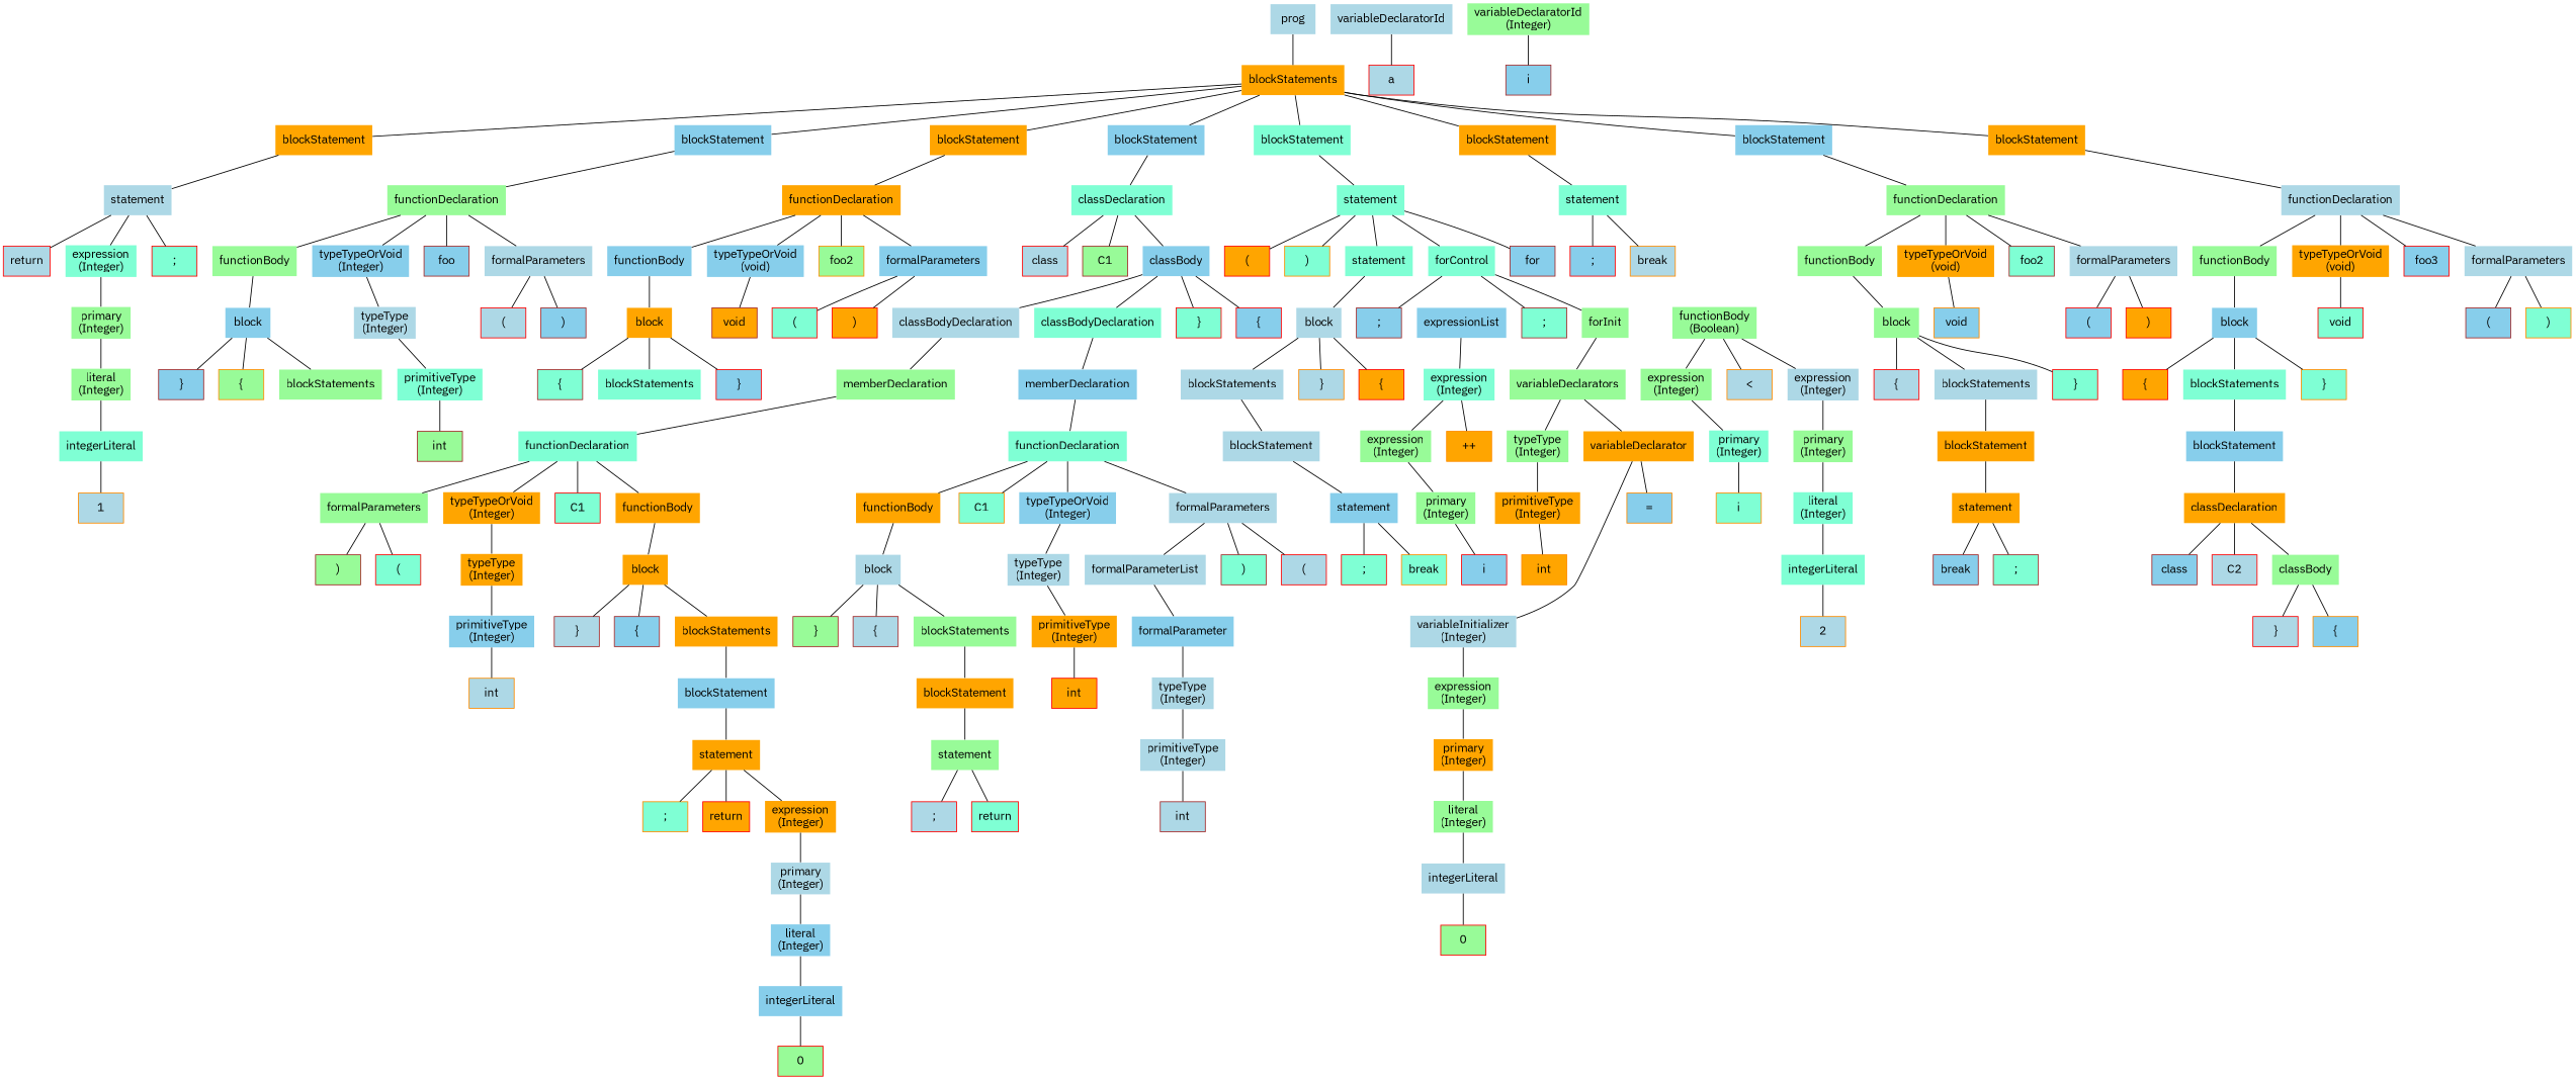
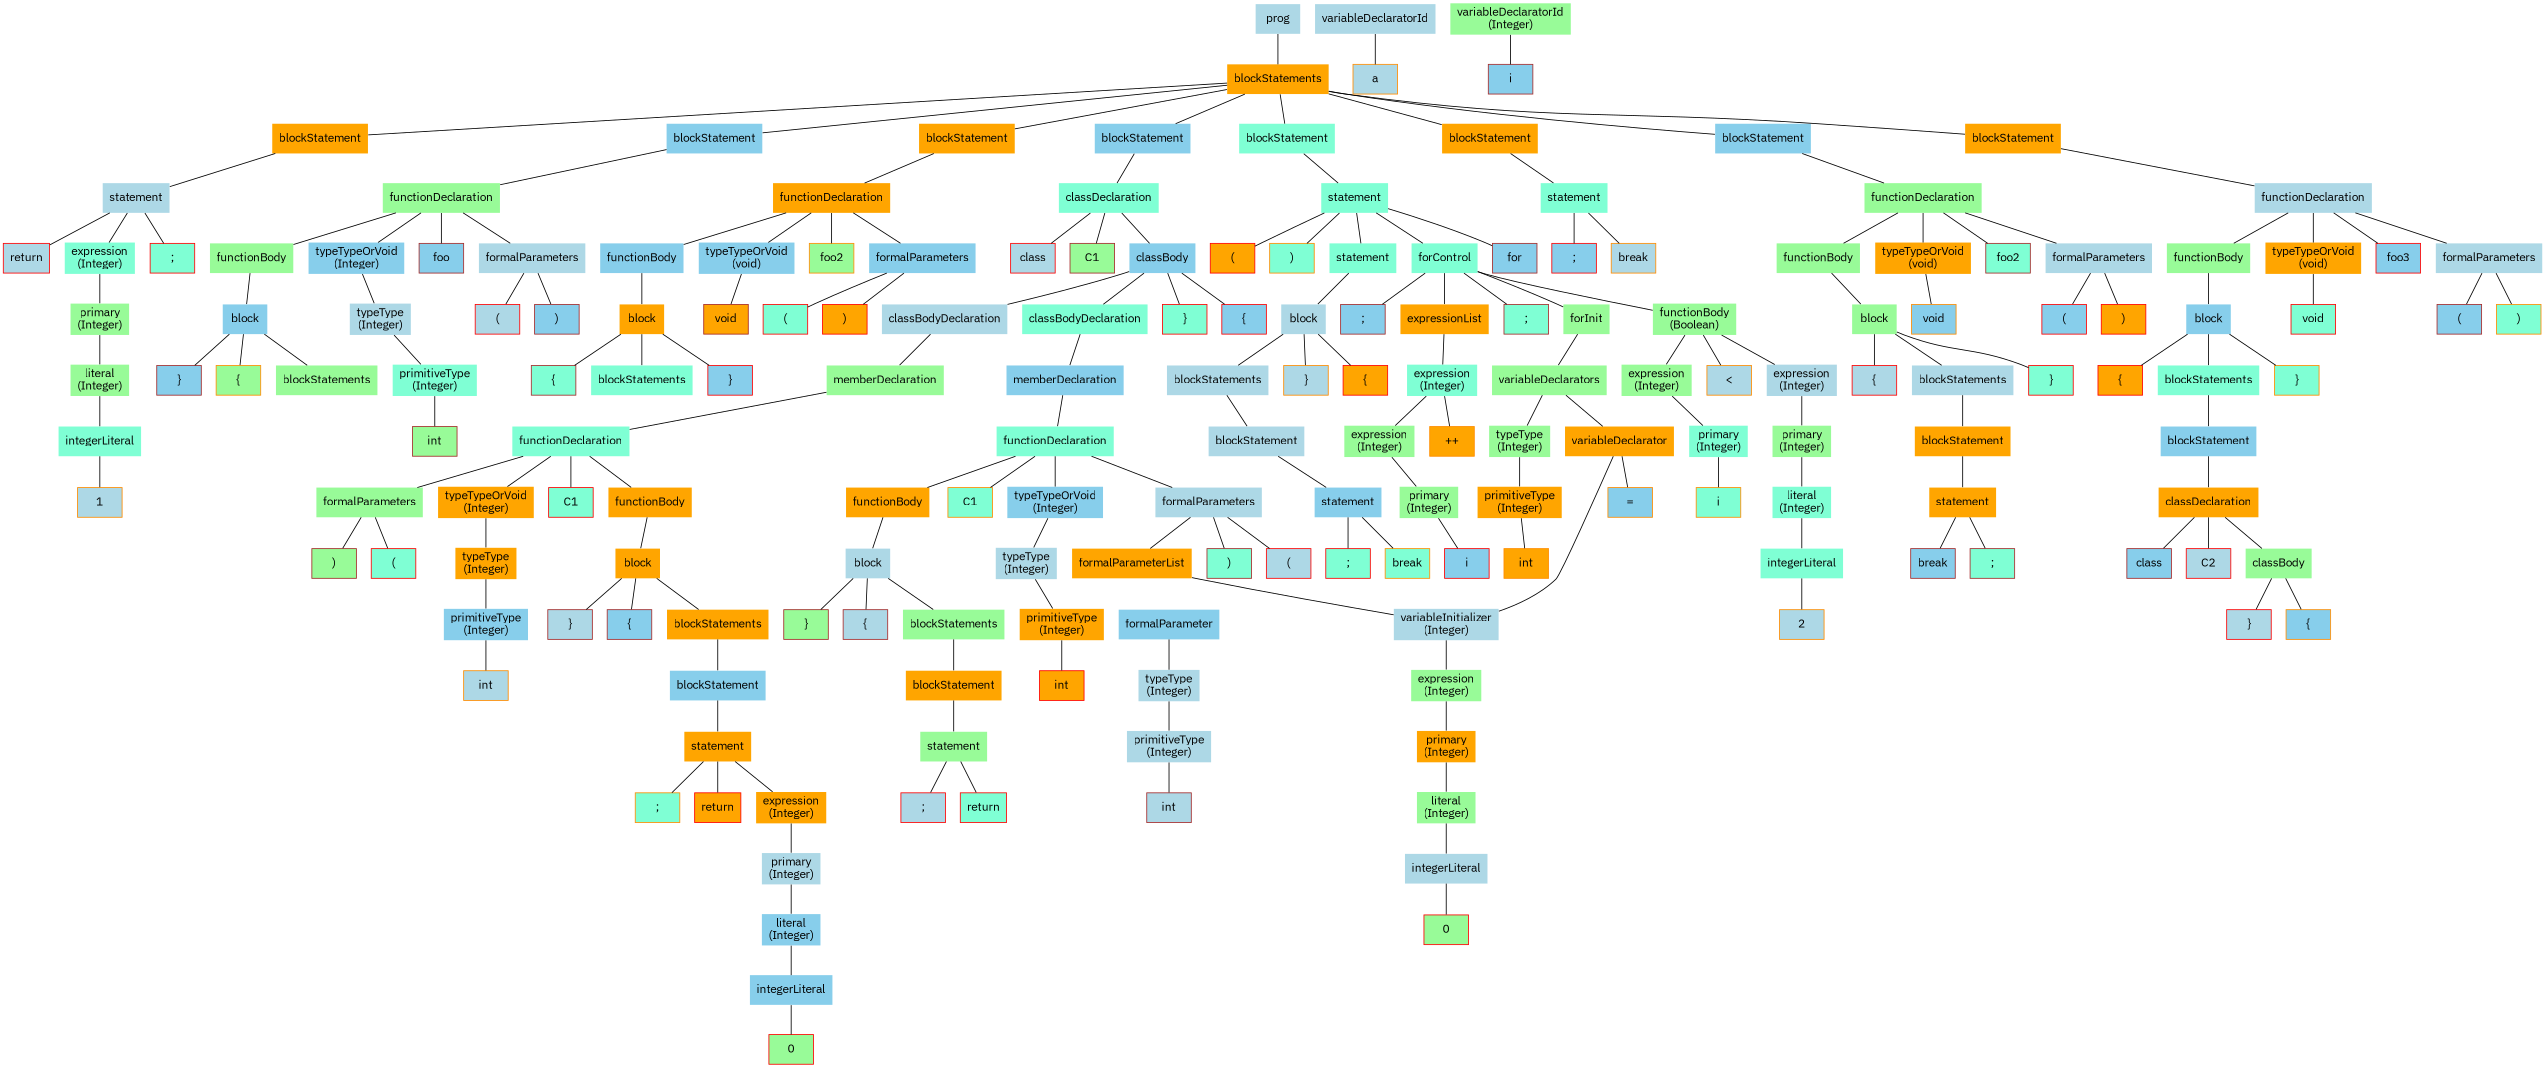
  graph {
    fontname="IBM Plex Sans"
    node [color=red fillcolor=lightblue fontname="IBM Plex Sans" shape=plaintext style=filled]
    edge [fontname="IBM Plex Sans"]
    n1 [color=darkorange label=prog]
    n2 [fillcolor=orange label=blockStatements]
    n3 [fillcolor=orange label=blockStatement]
    n4 [fillcolor=skyblue label=blockStatement]
    n5 [color=brown fillcolor=orange label=blockStatement]
    n6 [color=darkorange fillcolor=skyblue label=blockStatement]
    n7 [fillcolor=orange label=blockStatement]
    n8 [color=brown fillcolor=skyblue label=blockStatement]
    n9 [color=darkorange fillcolor=aquamarine label=blockStatement]
    n10 [color=darkorange fillcolor=orange label=blockStatement]
    n11 [color=darkorange label=statement]
    n12 [color=darkorange fillcolor=palegreen label=functionDeclaration]
    n13 [color=brown fillcolor=orange label=functionDeclaration]
    n14 [fillcolor=aquamarine label=classDeclaration]
    n15 [color=darkorange fillcolor=aquamarine label=statement]
    n16 [fillcolor=palegreen label=functionDeclaration]
    n17 [color=darkorange fillcolor=aquamarine label=statement]
    n18 [color=brown label=functionDeclaration]
    n19 [label=return shape=rectangle]
    n20 [fillcolor=aquamarine label="expression\n(Integer)"]
    n21 [fillcolor=aquamarine label=";" shape=rectangle]
    n22 [color=darkorange fillcolor=palegreen label="primary\n(Integer)"]
    n23 [fillcolor=palegreen label="literal\n(Integer)"]
    n24 [fillcolor=aquamarine label=integerLiteral]
    n25 [color=darkorange label=1 shape=rectangle]
    n26 [color=brown fillcolor=skyblue label="typeTypeOrVoid\n(Integer)"]
    n27 [color=brown fillcolor=skyblue label=foo shape=rectangle]
    n28 [color=brown label=formalParameters]
    n29 [fillcolor=palegreen label=functionBody]
    n30 [color=brown label="typeType\n(Integer)"]
    n31 [label="(" shape=rectangle]
    n32 [color=brown fillcolor=skyblue label=")" shape=rectangle]
    n33 [fillcolor=skyblue label=block]
    n34 [color=brown fillcolor=aquamarine label="primitiveType\n(Integer)"]
    n35 [color=brown fillcolor=palegreen label=int shape=rectangle]
    n36 [color=darkorange fillcolor=palegreen label="{" shape=rectangle]
    n37 [fillcolor=palegreen label=blockStatements]
    n38 [color=brown fillcolor=skyblue label="}" shape=rectangle]
    n39 [color=darkorange fillcolor=skyblue label="typeTypeOrVoid\n(void)"]
    n40 [color=darkorange fillcolor=palegreen label=foo2 shape=rectangle]
    n41 [fillcolor=skyblue label=formalParameters]
    n42 [fillcolor=skyblue label=functionBody]
    n43 [color=brown fillcolor=orange label=void shape=rectangle]
    n44 [fillcolor=aquamarine label="(" shape=rectangle]
    n45 [fillcolor=orange label=")" shape=rectangle]
    n46 [fillcolor=orange label=block]
    n47 [color=brown fillcolor=aquamarine label="{" shape=rectangle]
    n48 [color=brown fillcolor=aquamarine label=blockStatements]
    n49 [fillcolor=skyblue label="}" shape=rectangle]
    n50 [label=class shape=rectangle]
    n51 [color=brown fillcolor=palegreen label=C1 shape=rectangle]
    n52 [fillcolor=skyblue label=classBody]
    n53 [fillcolor=skyblue label="{" shape=rectangle]
    n54 [color=darkorange label=classBodyDeclaration]
    n55 [fillcolor=aquamarine label=classBodyDeclaration]
    n56 [fillcolor=aquamarine label="}" shape=rectangle]
    n57 [fillcolor=palegreen label=memberDeclaration]
    n58 [fillcolor=skyblue label=memberDeclaration]
    n59 [fillcolor=aquamarine label=functionDeclaration]
    n60 [fillcolor=orange label="typeTypeOrVoid\n(Integer)"]
    n61 [fillcolor=aquamarine label=C1 shape=rectangle]
    n62 [color=brown fillcolor=palegreen label=formalParameters]
    n63 [color=brown fillcolor=orange label=functionBody]
    n64 [color=darkorange fillcolor=orange label="typeType\n(Integer)"]
    n65 [fillcolor=aquamarine label="(" shape=rectangle]
    n66 [color=brown fillcolor=palegreen label=")" shape=rectangle]
    n67 [color=darkorange fillcolor=orange label=block]
    n68 [color=brown fillcolor=skyblue label="primitiveType\n(Integer)"]
    n69 [color=darkorange label=int shape=rectangle]
    n70 [color=brown fillcolor=skyblue label="{" shape=rectangle]
    n71 [color=brown fillcolor=orange label=blockStatements]
    n72 [color=brown label="}" shape=rectangle]
    n73 [color=darkorange fillcolor=skyblue label=blockStatement]
    n74 [color=brown fillcolor=orange label=statement]
    n75 [fillcolor=orange label=return shape=rectangle]
    n76 [color=darkorange fillcolor=orange label="expression\n(Integer)"]
    n77 [color=darkorange fillcolor=aquamarine label=";" shape=rectangle]
    n78 [color=brown label="primary\n(Integer)"]
    n79 [fillcolor=skyblue label="literal\n(Integer)"]
    n80 [color=darkorange fillcolor=skyblue label=integerLiteral]
    n81 [fillcolor=palegreen label=0 shape=rectangle]
    n82 [fillcolor=aquamarine label=functionDeclaration]
    n83 [color=darkorange fillcolor=skyblue label="typeTypeOrVoid\n(Integer)"]
    n84 [color=darkorange fillcolor=aquamarine label=C1 shape=rectangle]
    n85 [color=brown label=formalParameters]
    n86 [color=darkorange fillcolor=orange label=functionBody]
    n87 [label="typeType\n(Integer)"]
    n88 [label="(" shape=rectangle]
-   n89 [color=brown label=formalParameterList]
+   n89 [color=brown fillcolor=orange label=formalParameterList]
    n90 [color=brown fillcolor=aquamarine label=")" shape=rectangle]
    n91 [color=darkorange label=block]
    n92 [color=darkorange fillcolor=orange label="primitiveType\n(Integer)"]
    n93 [fillcolor=orange label=int shape=rectangle]
    n94 [fillcolor=skyblue label=formalParameter]
    n95 [color=brown label="typeType\n(Integer)"]
    n96 [color=darkorange label="primitiveType\n(Integer)"]
    n97 [color=brown label=variableDeclaratorId]
-   n98 [label=a shape=rectangle]
+   n98 [color=darkorange label=a shape=rectangle]
    n99 [color=brown label=int shape=rectangle]
    n100 [color=brown label="{" shape=rectangle]
    n101 [fillcolor=palegreen label=blockStatements]
    n102 [color=brown fillcolor=palegreen label="}" shape=rectangle]
    n103 [color=darkorange fillcolor=orange label=blockStatement]
    n104 [fillcolor=palegreen label=statement]
    n105 [fillcolor=aquamarine label=return shape=rectangle]
    n106 [label=";" shape=rectangle]
    n107 [color=darkorange label=break shape=rectangle]
    n108 [fillcolor=skyblue label=";" shape=rectangle]
    n109 [fillcolor=orange label="typeTypeOrVoid\n(void)"]
    n110 [color=brown fillcolor=aquamarine label=foo2 shape=rectangle]
    n111 [label=formalParameters]
    n112 [color=darkorange fillcolor=palegreen label=functionBody]
    n113 [color=darkorange fillcolor=skyblue label=void shape=rectangle]
    n114 [fillcolor=skyblue label="(" shape=rectangle]
    n115 [fillcolor=orange label=")" shape=rectangle]
    n116 [fillcolor=palegreen label=block]
    n117 [label="{" shape=rectangle]
    n118 [label=blockStatements]
    n119 [fillcolor=aquamarine label="}" shape=rectangle]
    n120 [fillcolor=orange label=blockStatement]
    n121 [color=brown fillcolor=orange label=statement]
    n122 [color=brown fillcolor=skyblue label=break shape=rectangle]
    n123 [color=brown fillcolor=aquamarine label=";" shape=rectangle]
    n124 [color=brown fillcolor=skyblue label=for shape=rectangle]
    n125 [fillcolor=orange label="(" shape=rectangle]
    n126 [color=brown fillcolor=aquamarine label=forControl]
    n127 [color=darkorange fillcolor=aquamarine label=")" shape=rectangle]
    n128 [color=brown fillcolor=aquamarine label=statement]
    n129 [fillcolor=palegreen label=forInit]
    n130 [color=brown fillcolor=skyblue label=";" shape=rectangle]
    n131 [color=brown fillcolor=palegreen label="functionBody\n(Boolean)"]
    n132 [color=brown fillcolor=aquamarine label=";" shape=rectangle]
-   n133 [fillcolor=skyblue label=expressionList]
+   n133 [fillcolor=orange label=expressionList]
    n134 [color=darkorange label=block]
    n135 [color=brown fillcolor=palegreen label=variableDeclarators]
    n136 [fillcolor=palegreen label="expression\n(Integer)"]
    n137 [color=darkorange label="<" shape=rectangle]
    n138 [color=brown label="expression\n(Integer)"]
    n139 [color=darkorange fillcolor=aquamarine label="expression\n(Integer)"]
    n140 [fillcolor=palegreen label="typeType\n(Integer)"]
    n141 [color=brown fillcolor=orange label=variableDeclarator]
    n142 [color=darkorange fillcolor=orange label="primitiveType\n(Integer)"]
    n143 [color=darkorange fillcolor=skyblue label="=" shape=rectangle]
    n144 [label="variableInitializer\n(Integer)"]
    n145 [color=darkorange fillcolor=orange label=int shape=rectangle]
    n146 [color=darkorange fillcolor=palegreen label="variableDeclaratorId\n(Integer)"]
    n147 [color=brown fillcolor=skyblue label=i shape=rectangle]
    n148 [fillcolor=palegreen label="expression\n(Integer)"]
    n149 [fillcolor=orange label="primary\n(Integer)"]
    n150 [fillcolor=palegreen label="literal\n(Integer)"]
    n151 [color=darkorange label=integerLiteral]
    n152 [fillcolor=palegreen label=0 shape=rectangle]
    n153 [fillcolor=aquamarine label="primary\n(Integer)"]
    n154 [fillcolor=palegreen label="primary\n(Integer)"]
    n155 [color=darkorange fillcolor=aquamarine label=i shape=rectangle]
    n156 [color=brown fillcolor=aquamarine label="literal\n(Integer)"]
    n157 [color=darkorange fillcolor=aquamarine label=integerLiteral]
    n158 [color=darkorange label=2 shape=rectangle]
    n159 [color=brown fillcolor=palegreen label="expression\n(Integer)"]
    n160 [color=darkorange fillcolor=orange label="++" shape=rectangle]
    n161 [color=brown fillcolor=palegreen label="primary\n(Integer)"]
    n162 [fillcolor=skyblue label=i shape=rectangle]
    n163 [fillcolor=orange label="{" shape=rectangle]
    n164 [color=brown label=blockStatements]
    n165 [color=darkorange label="}" shape=rectangle]
    n166 [color=darkorange label=blockStatement]
    n167 [color=darkorange fillcolor=skyblue label=statement]
    n168 [color=darkorange fillcolor=aquamarine label=break shape=rectangle]
    n169 [fillcolor=aquamarine label=";" shape=rectangle]
    n170 [fillcolor=orange label="typeTypeOrVoid\n(void)"]
    n171 [fillcolor=skyblue label=foo3 shape=rectangle]
    n172 [label=formalParameters]
    n173 [color=darkorange fillcolor=palegreen label=functionBody]
    n174 [fillcolor=aquamarine label=void shape=rectangle]
    n175 [color=brown fillcolor=skyblue label="(" shape=rectangle]
    n176 [color=darkorange fillcolor=aquamarine label=")" shape=rectangle]
    n177 [color=brown fillcolor=skyblue label=block]
    n178 [fillcolor=orange label="{" shape=rectangle]
    n179 [color=darkorange fillcolor=aquamarine label=blockStatements]
    n180 [color=darkorange fillcolor=aquamarine label="}" shape=rectangle]
    n181 [fillcolor=skyblue label=blockStatement]
    n182 [color=brown fillcolor=orange label=classDeclaration]
    n183 [color=brown fillcolor=skyblue label=class shape=rectangle]
    n184 [label=C2 shape=rectangle]
    n185 [fillcolor=palegreen label=classBody]
    n186 [color=darkorange fillcolor=skyblue label="{" shape=rectangle]
    n187 [label="}" shape=rectangle]
    n1 -- n2
    n2 -- n3
    n2 -- n4
    n2 -- n5
    n2 -- n6
    n2 -- n7
    n2 -- n8
    n2 -- n9
    n2 -- n10
    n3 -- n11
    n4 -- n12
    n5 -- n13
    n6 -- n14
    n7 -- n15
    n8 -- n16
    n9 -- n17
    n10 -- n18
    n11 -- n19
    n11 -- n20
    n11 -- n21
    n12 -- n26
    n12 -- n27
    n12 -- n28
    n12 -- n29
    n13 -- n39
    n13 -- n40
    n13 -- n41
    n13 -- n42
    n14 -- n50
    n14 -- n51
    n14 -- n52
    n15 -- n107
    n15 -- n108
    n16 -- n109
    n16 -- n110
    n16 -- n111
    n16 -- n112
    n17 -- n124
    n17 -- n125
    n17 -- n126
    n17 -- n127
    n17 -- n128
    n18 -- n170
    n18 -- n171
    n18 -- n172
    n18 -- n173
    n20 -- n22
    n22 -- n23
    n23 -- n24
    n24 -- n25
    n26 -- n30
    n28 -- n31
    n28 -- n32
    n29 -- n33
    n30 -- n34
    n33 -- n36
    n33 -- n37
    n33 -- n38
    n34 -- n35
    n39 -- n43
    n41 -- n44
    n41 -- n45
    n42 -- n46
    n46 -- n47
    n46 -- n48
    n46 -- n49
    n52 -- n53
    n52 -- n54
    n52 -- n55
    n52 -- n56
    n54 -- n57
    n55 -- n58
    n57 -- n59
    n58 -- n82
    n59 -- n60
    n59 -- n61
    n59 -- n62
    n59 -- n63
    n60 -- n64
    n62 -- n65
    n62 -- n66
    n63 -- n67
    n64 -- n68
    n67 -- n70
    n67 -- n71
    n67 -- n72
    n68 -- n69
    n71 -- n73
    n73 -- n74
    n74 -- n75
    n74 -- n76
    n74 -- n77
    n76 -- n78
    n78 -- n79
    n79 -- n80
    n80 -- n81
    n82 -- n83
    n82 -- n84
    n82 -- n85
    n82 -- n86
    n83 -- n87
    n85 -- n88
    n85 -- n89
    n85 -- n90
    n86 -- n91
    n87 -- n92
-   n89 -- n94
+   n89 -- n144
    n91 -- n100
    n91 -- n101
    n91 -- n102
    n92 -- n93
    n94 -- n95
    n95 -- n96
    n96 -- n99
    n97 -- n98
    n101 -- n103
    n103 -- n104
    n104 -- n105
    n104 -- n106
    n109 -- n113
    n111 -- n114
    n111 -- n115
    n112 -- n116
    n116 -- n117
    n116 -- n118
    n116 -- n119
    n118 -- n120
    n120 -- n121
    n121 -- n122
    n121 -- n123
    n126 -- n129
    n126 -- n130
+   n126 -- n131
    n126 -- n132
+   n126 -- n133
    n128 -- n134
    n129 -- n135
    n131 -- n136
    n131 -- n137
    n131 -- n138
    n133 -- n139
    n134 -- n163
    n134 -- n164
    n134 -- n165
    n135 -- n140
    n135 -- n141
    n136 -- n153
    n138 -- n154
    n139 -- n159
    n139 -- n160
    n140 -- n142
    n141 -- n143
    n141 -- n144
    n142 -- n145
    n144 -- n148
    n146 -- n147
    n148 -- n149
    n149 -- n150
    n150 -- n151
    n151 -- n152
    n153 -- n155
    n154 -- n156
    n156 -- n157
    n157 -- n158
    n159 -- n161
    n161 -- n162
    n164 -- n166
    n166 -- n167
    n167 -- n168
    n167 -- n169
    n170 -- n174
    n172 -- n175
    n172 -- n176
    n173 -- n177
    n177 -- n178
    n177 -- n179
    n177 -- n180
    n179 -- n181
    n181 -- n182
    n182 -- n183
    n182 -- n184
    n182 -- n185
    n185 -- n186
    n185 -- n187
  }
